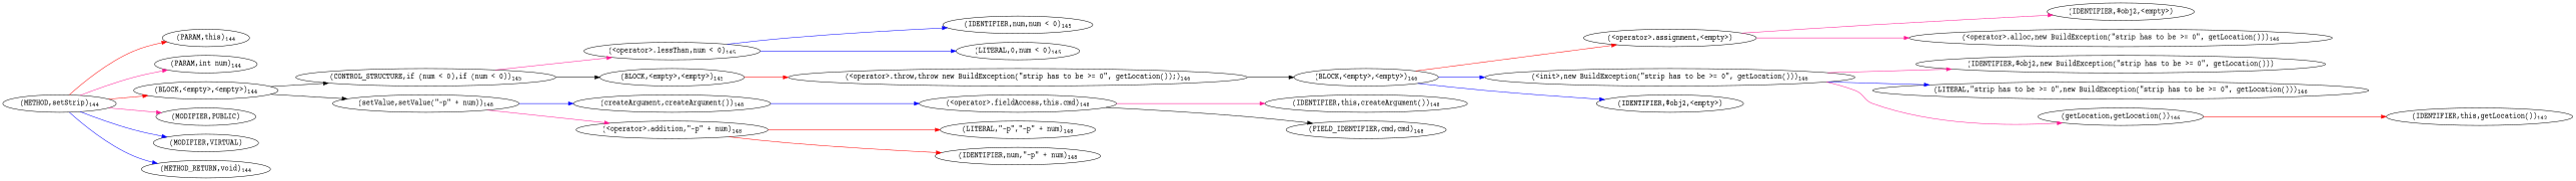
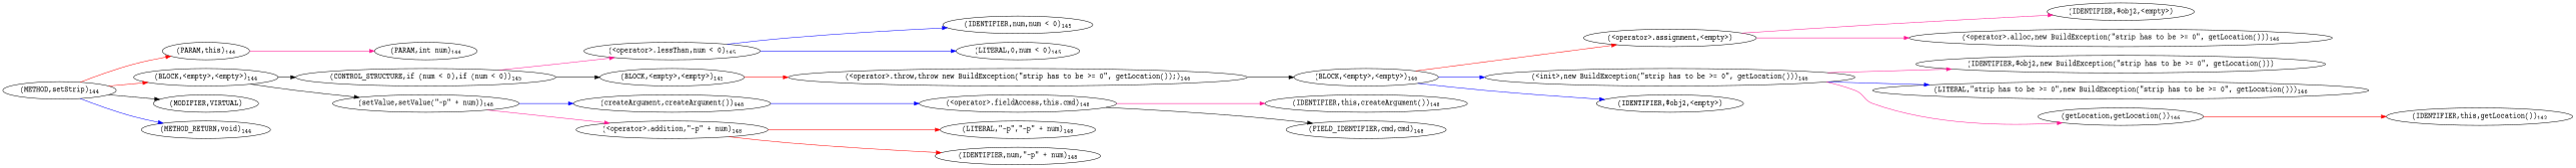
  digraph {
    fontname="Courier Prime"
    rankdir=LR
    node [fontname="Courier Prime"]
    edge [color=deeppink fontname="Courier Prime"]
    n1 [label=<(METHOD,setStrip)<SUB>144</SUB>>]
    n2 [label=<(PARAM,this)<SUB>144</SUB>>]
    n3 [label=<(PARAM,int num)<SUB>144</SUB>>]
    n4 [label=<(BLOCK,&lt;empty&gt;,&lt;empty&gt;)<SUB>144</SUB>>]
-   n5 [label=<(MODIFIER,PUBLIC)>]
    n6 [label=<(MODIFIER,VIRTUAL)>]
    n7 [label=<(METHOD_RETURN,void)<SUB>144</SUB>>]
    n8 [label=<(CONTROL_STRUCTURE,if (num &lt; 0),if (num &lt; 0))<SUB>145</SUB>>]
    n9 [label=<(setValue,setValue(&quot;-p&quot; + num))<SUB>148</SUB>>]
    n10 [label=<(&lt;operator&gt;.lessThan,num &lt; 0)<SUB>145</SUB>>]
    n11 [label=<(BLOCK,&lt;empty&gt;,&lt;empty&gt;)<SUB>145</SUB>>]
-   n12 [label=<(createArgument,createArgument())<SUB>148</SUB>>]
+   n12 [label=<(createArgument,createArgument())<SUB>948</SUB>>]
    n13 [label=<(&lt;operator&gt;.addition,&quot;-p&quot; + num)<SUB>148</SUB>>]
    n14 [label=<(IDENTIFIER,num,num &lt; 0)<SUB>145</SUB>>]
    n15 [label=<(LITERAL,0,num &lt; 0)<SUB>145</SUB>>]
    n16 [label=<(&lt;operator&gt;.throw,throw new BuildException(&quot;strip has to be &gt;= 0&quot;, getLocation());)<SUB>146</SUB>>]
    n17 [label=<(BLOCK,&lt;empty&gt;,&lt;empty&gt;)<SUB>146</SUB>>]
    n18 [label=<(&lt;operator&gt;.assignment,&lt;empty&gt;)>]
    n19 [label=<(&lt;init&gt;,new BuildException(&quot;strip has to be &gt;= 0&quot;, getLocation()))<SUB>146</SUB>>]
    n20 [label=<(IDENTIFIER,$obj2,&lt;empty&gt;)>]
    n21 [label=<(IDENTIFIER,$obj2,&lt;empty&gt;)>]
    n22 [label=<(&lt;operator&gt;.alloc,new BuildException(&quot;strip has to be &gt;= 0&quot;, getLocation()))<SUB>146</SUB>>]
    n23 [label=<(IDENTIFIER,$obj2,new BuildException(&quot;strip has to be &gt;= 0&quot;, getLocation()))>]
    n24 [label=<(LITERAL,&quot;strip has to be &gt;= 0&quot;,new BuildException(&quot;strip has to be &gt;= 0&quot;, getLocation()))<SUB>146</SUB>>]
    n25 [label=<(getLocation,getLocation())<SUB>146</SUB>>]
    n26 [label=<(IDENTIFIER,this,getLocation())<SUB>142</SUB>>]
    n27 [label=<(&lt;operator&gt;.fieldAccess,this.cmd)<SUB>148</SUB>>]
    n28 [label=<(LITERAL,&quot;-p&quot;,&quot;-p&quot; + num)<SUB>148</SUB>>]
    n29 [label=<(IDENTIFIER,num,&quot;-p&quot; + num)<SUB>148</SUB>>]
    n30 [label=<(IDENTIFIER,this,createArgument())<SUB>148</SUB>>]
    n31 [label=<(FIELD_IDENTIFIER,cmd,cmd)<SUB>148</SUB>>]
    n1 -> n2 [color=red]
-   n1 -> n3
+   n2 -> n3
    n1 -> n4 [color=red]
-   n1 -> n5
-   n1 -> n6 [color=blue]
+   n1 -> n6 [color=black]
    n1 -> n7 [color=blue]
    n4 -> n8 [color=black]
    n4 -> n9 [color=black]
    n8 -> n10
    n8 -> n11 [color=black]
    n9 -> n12 [color=blue]
    n9 -> n13
    n10 -> n14 [color=blue]
    n10 -> n15 [color=blue]
    n11 -> n16 [color=red]
    n12 -> n27 [color=blue]
    n13 -> n28 [color=red]
    n13 -> n29 [color=red]
    n16 -> n17 [color=black]
    n17 -> n18 [color=red]
    n17 -> n19 [color=blue]
    n17 -> n20 [color=blue]
    n18 -> n21
    n18 -> n22
    n19 -> n23
    n19 -> n24 [color=blue]
    n19 -> n25
    n25 -> n26 [color=red]
    n27 -> n30
    n27 -> n31 [color=black]
  }
